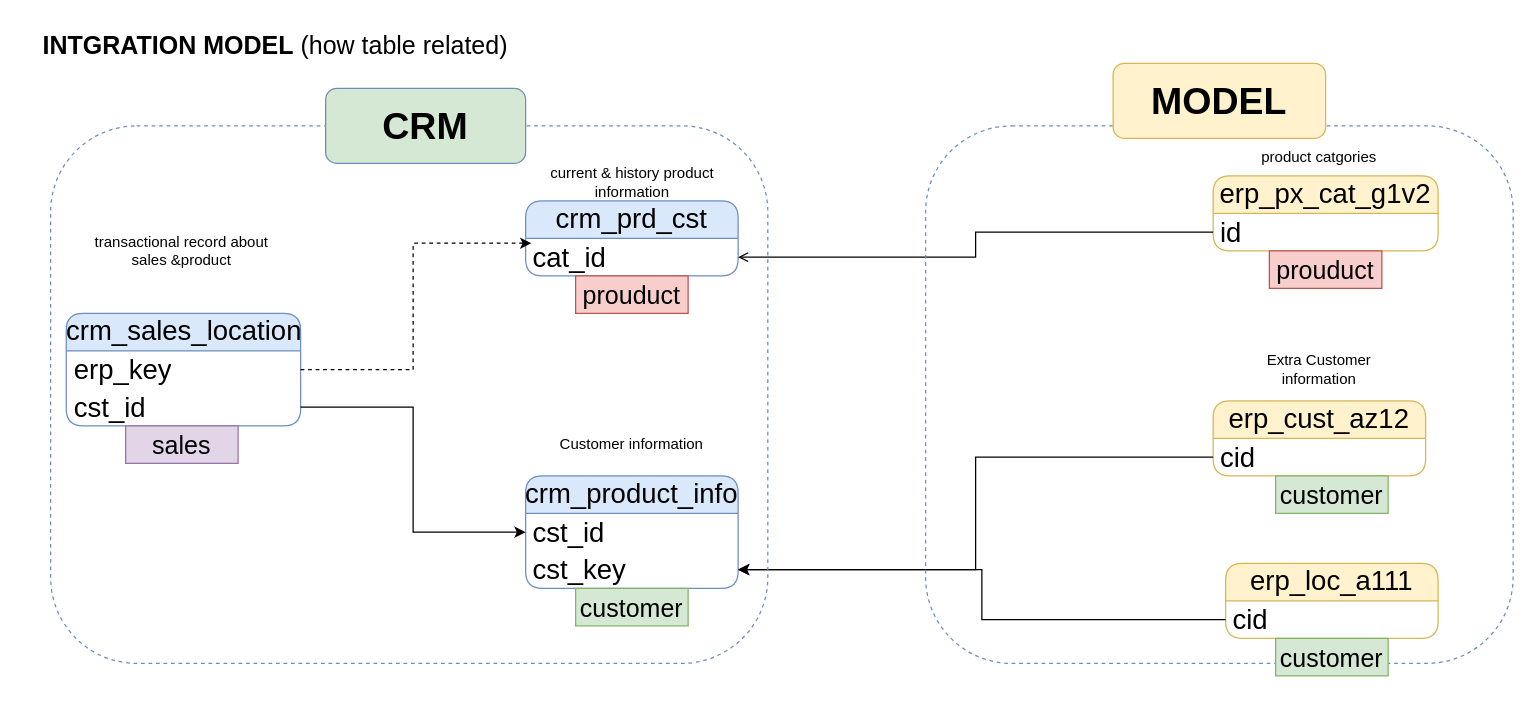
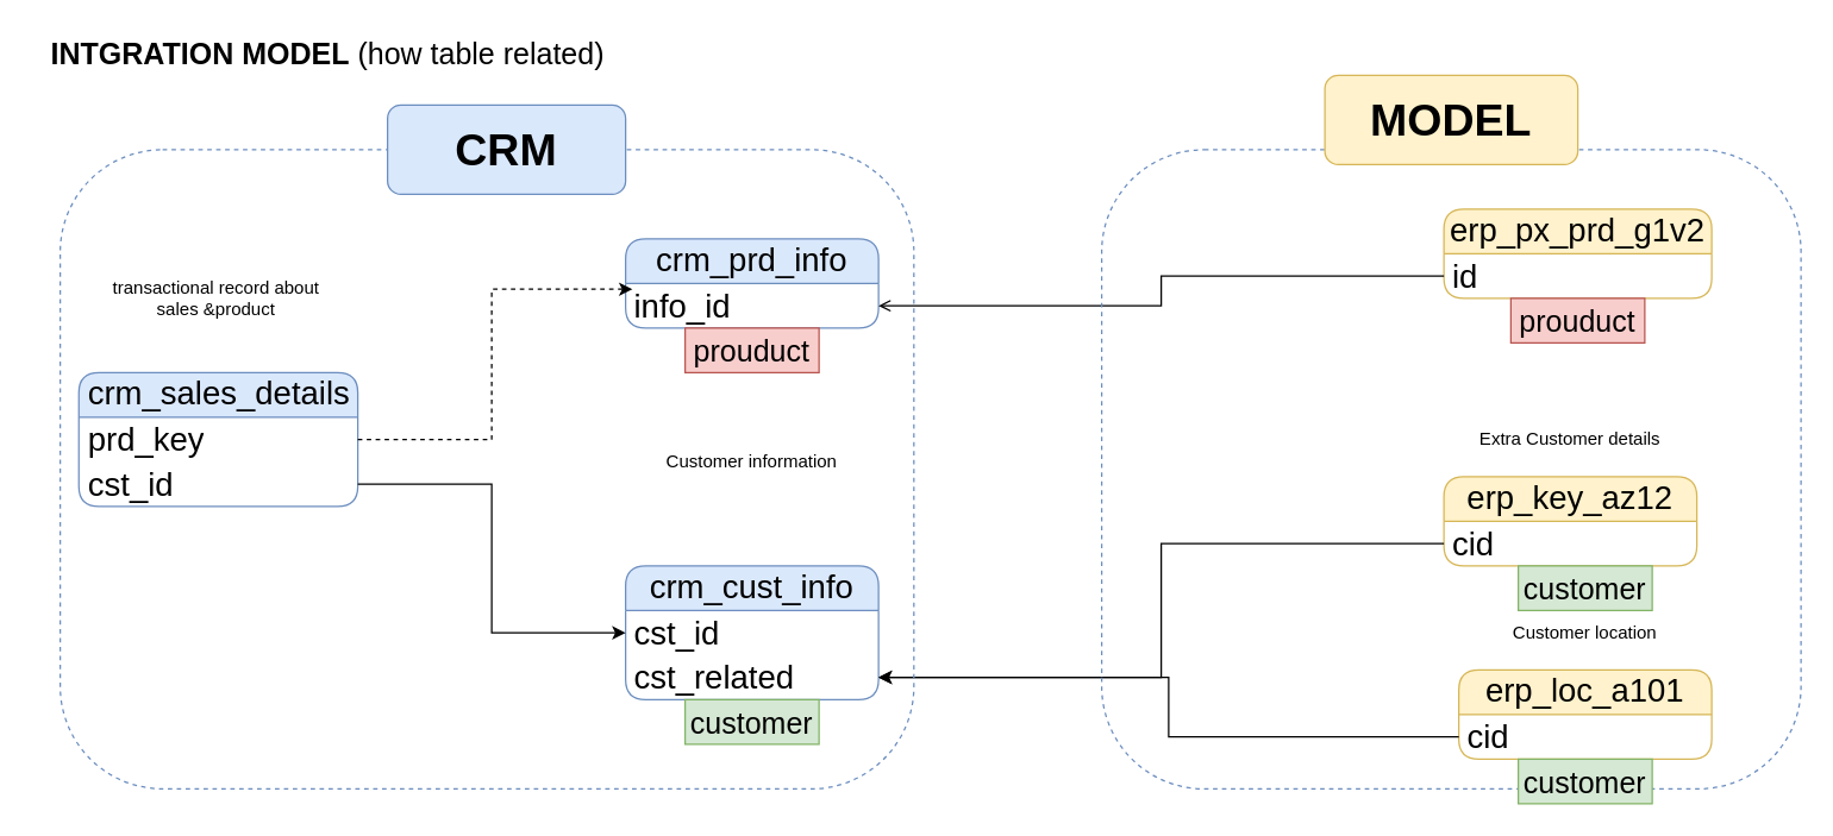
  <mxCell id="0" />
  <mxCell id="1" parent="0" />
- <mxCell id="2" value="crm_product_info" style="swimlane;fontStyle=0;childLayout=stackLayout;horizontal=1;startSize=30;horizontalStack=0;resizeParent=1;resizeParentMax=0;resizeLast=0;collapsible=1;marginBottom=0;whiteSpace=wrap;html=1;rounded=1;fillColor=#dae8fc;strokeColor=#6c8ebf;fontSize=22;" parent="1" vertex="1"><mxGeometry x="420" y="380" width="170" height="90" as="geometry" /></mxCell>
+ <mxCell id="2" value="crm_cust_info" style="swimlane;fontStyle=0;childLayout=stackLayout;horizontal=1;startSize=30;horizontalStack=0;resizeParent=1;resizeParentMax=0;resizeLast=0;collapsible=1;marginBottom=0;whiteSpace=wrap;html=1;rounded=1;fillColor=#dae8fc;strokeColor=#6c8ebf;fontSize=22;" parent="1" vertex="1"><mxGeometry x="420" y="380" width="170" height="90" as="geometry" /></mxCell>
  <mxCell id="3" value="cst_id" style="text;strokeColor=none;fillColor=none;align=left;verticalAlign=middle;spacingLeft=4;spacingRight=4;overflow=hidden;points=[[0,0.5],[1,0.5]];portConstraint=eastwest;rotatable=0;whiteSpace=wrap;html=1;fontSize=22;" parent="2" vertex="1"><mxGeometry y="30" width="170" height="30" as="geometry" /></mxCell>
- <mxCell id="4" value="cst_key" style="text;strokeColor=none;fillColor=none;align=left;verticalAlign=middle;spacingLeft=4;spacingRight=4;overflow=hidden;points=[[0,0.5],[1,0.5]];portConstraint=eastwest;rotatable=0;whiteSpace=wrap;html=1;fontSize=22;" parent="2" vertex="1"><mxGeometry y="60" width="170" height="30" as="geometry" /></mxCell>
- <mxCell id="5" value="Customer information" style="text;html=1;align=center;verticalAlign=middle;whiteSpace=wrap;rounded=0;" parent="1" vertex="1"><mxGeometry x="440" y="340" width="130" height="30" as="geometry" /></mxCell>
+ <mxCell id="4" value="cst_related" style="text;strokeColor=none;fillColor=none;align=left;verticalAlign=middle;spacingLeft=4;spacingRight=4;overflow=hidden;points=[[0,0.5],[1,0.5]];portConstraint=eastwest;rotatable=0;whiteSpace=wrap;html=1;fontSize=22;" parent="2" vertex="1"><mxGeometry y="60" width="170" height="30" as="geometry" /></mxCell>
+ <mxCell id="5" value="Customer information" style="text;html=1;align=center;verticalAlign=middle;whiteSpace=wrap;rounded=0;" parent="1" vertex="1"><mxGeometry x="440" y="295" width="130" height="30" as="geometry" /></mxCell>
  <mxCell id="6" value="&lt;font style=&quot;font-size: 20px;&quot;&gt;&lt;b&gt;INTGRATION MODEL&lt;/b&gt; (how table related)&lt;/font&gt;" style="text;html=1;align=center;verticalAlign=middle;whiteSpace=wrap;rounded=0;" parent="1" vertex="1"><mxGeometry x="20" y="20" width="400" height="30" as="geometry" /></mxCell>
- <mxCell id="7" value="crm_prd_cst" style="swimlane;fontStyle=0;childLayout=stackLayout;horizontal=1;startSize=30;horizontalStack=0;resizeParent=1;resizeParentMax=0;resizeLast=0;collapsible=1;marginBottom=0;whiteSpace=wrap;html=1;rounded=1;fillColor=#dae8fc;strokeColor=#6c8ebf;fontSize=22;" parent="1" vertex="1"><mxGeometry x="420" y="160" width="170" height="60" as="geometry" /></mxCell>
- <mxCell id="8" value="cat_id" style="text;strokeColor=none;fillColor=none;align=left;verticalAlign=middle;spacingLeft=4;spacingRight=4;overflow=hidden;points=[[0,0.5],[1,0.5]];portConstraint=eastwest;rotatable=0;whiteSpace=wrap;html=1;fontSize=22;" parent="7" vertex="1"><mxGeometry y="30" width="170" height="30" as="geometry" /></mxCell>
- <mxCell id="9" value="current &amp;amp; history product information" style="text;html=1;align=center;verticalAlign=middle;whiteSpace=wrap;rounded=0;" parent="1" vertex="1"><mxGeometry x="407.5" y="130" width="195" height="30" as="geometry" /></mxCell>
- <mxCell id="10" value="crm_sales_location" style="swimlane;fontStyle=0;childLayout=stackLayout;horizontal=1;startSize=30;horizontalStack=0;resizeParent=1;resizeParentMax=0;resizeLast=0;collapsible=1;marginBottom=0;whiteSpace=wrap;html=1;rounded=1;fillColor=#dae8fc;strokeColor=#6c8ebf;fontSize=22;" parent="1" vertex="1"><mxGeometry x="52.5" y="250" width="187.5" height="90" as="geometry" /></mxCell>
- <mxCell id="11" value="erp_key" style="text;strokeColor=none;fillColor=none;align=left;verticalAlign=middle;spacingLeft=4;spacingRight=4;overflow=hidden;points=[[0,0.5],[1,0.5]];portConstraint=eastwest;rotatable=0;whiteSpace=wrap;html=1;fontSize=22;" parent="10" vertex="1"><mxGeometry y="30" width="187.5" height="30" as="geometry" /></mxCell>
+ <mxCell id="7" value="crm_prd_info" style="swimlane;fontStyle=0;childLayout=stackLayout;horizontal=1;startSize=30;horizontalStack=0;resizeParent=1;resizeParentMax=0;resizeLast=0;collapsible=1;marginBottom=0;whiteSpace=wrap;html=1;rounded=1;fillColor=#dae8fc;strokeColor=#6c8ebf;fontSize=22;" parent="1" vertex="1"><mxGeometry x="420" y="160" width="170" height="60" as="geometry" /></mxCell>
+ <mxCell id="8" value="info_id" style="text;strokeColor=none;fillColor=none;align=left;verticalAlign=middle;spacingLeft=4;spacingRight=4;overflow=hidden;points=[[0,0.5],[1,0.5]];portConstraint=eastwest;rotatable=0;whiteSpace=wrap;html=1;fontSize=22;" parent="7" vertex="1"><mxGeometry y="30" width="170" height="30" as="geometry" /></mxCell>
+ <mxCell id="10" value="crm_sales_details" style="swimlane;fontStyle=0;childLayout=stackLayout;horizontal=1;startSize=30;horizontalStack=0;resizeParent=1;resizeParentMax=0;resizeLast=0;collapsible=1;marginBottom=0;whiteSpace=wrap;html=1;rounded=1;fillColor=#dae8fc;strokeColor=#6c8ebf;fontSize=22;" parent="1" vertex="1"><mxGeometry x="52.5" y="250" width="187.5" height="90" as="geometry" /></mxCell>
+ <mxCell id="11" value="prd_key" style="text;strokeColor=none;fillColor=none;align=left;verticalAlign=middle;spacingLeft=4;spacingRight=4;overflow=hidden;points=[[0,0.5],[1,0.5]];portConstraint=eastwest;rotatable=0;whiteSpace=wrap;html=1;fontSize=22;" parent="10" vertex="1"><mxGeometry y="30" width="187.5" height="30" as="geometry" /></mxCell>
  <mxCell id="12" value="cst_id" style="text;strokeColor=none;fillColor=none;align=left;verticalAlign=middle;spacingLeft=4;spacingRight=4;overflow=hidden;points=[[0,0.5],[1,0.5]];portConstraint=eastwest;rotatable=0;whiteSpace=wrap;html=1;fontSize=22;" parent="10" vertex="1"><mxGeometry y="60" width="187.5" height="30" as="geometry" /></mxCell>
  <mxCell id="13" value="transactional record about sales &amp;amp;product" style="text;html=1;align=center;verticalAlign=middle;whiteSpace=wrap;rounded=0;" parent="1" vertex="1"><mxGeometry x="70" y="185" width="150" height="30" as="geometry" /></mxCell>
  <mxCell id="14" style="edgeStyle=orthogonalEdgeStyle;rounded=0;orthogonalLoop=1;jettySize=auto;html=1;entryX=0.027;entryY=0.129;entryDx=0;entryDy=0;entryPerimeter=0;dashed=1;" parent="1" source="11" target="8" edge="1"><mxGeometry relative="1" as="geometry" /></mxCell>
  <mxCell id="15" style="edgeStyle=orthogonalEdgeStyle;rounded=0;orthogonalLoop=1;jettySize=auto;html=1;entryX=0;entryY=0.5;entryDx=0;entryDy=0;" parent="1" source="12" target="3" edge="1"><mxGeometry relative="1" as="geometry" /></mxCell>
- <mxCell id="16" value="erp_cust_az12" style="swimlane;fontStyle=0;childLayout=stackLayout;horizontal=1;startSize=30;horizontalStack=0;resizeParent=1;resizeParentMax=0;resizeLast=0;collapsible=1;marginBottom=0;whiteSpace=wrap;html=1;rounded=1;fillColor=#fff2cc;strokeColor=#d6b656;fontSize=22;" parent="1" vertex="1"><mxGeometry x="970" y="320" width="170" height="60" as="geometry" /></mxCell>
+ <mxCell id="16" value="erp_key_az12" style="swimlane;fontStyle=0;childLayout=stackLayout;horizontal=1;startSize=30;horizontalStack=0;resizeParent=1;resizeParentMax=0;resizeLast=0;collapsible=1;marginBottom=0;whiteSpace=wrap;html=1;rounded=1;fillColor=#fff2cc;strokeColor=#d6b656;fontSize=22;" parent="1" vertex="1"><mxGeometry x="970" y="320" width="170" height="60" as="geometry" /></mxCell>
  <mxCell id="17" value="cid" style="text;strokeColor=none;fillColor=none;align=left;verticalAlign=middle;spacingLeft=4;spacingRight=4;overflow=hidden;points=[[0,0.5],[1,0.5]];portConstraint=eastwest;rotatable=0;whiteSpace=wrap;html=1;fontSize=22;" parent="16" vertex="1"><mxGeometry y="30" width="170" height="30" as="geometry" /></mxCell>
- <mxCell id="18" value="Extra Customer information" style="text;html=1;align=center;verticalAlign=middle;whiteSpace=wrap;rounded=0;" parent="1" vertex="1"><mxGeometry x="990" y="280" width="130" height="30" as="geometry" /></mxCell>
+ <mxCell id="18" value="Extra Customer details" style="text;html=1;align=center;verticalAlign=middle;whiteSpace=wrap;rounded=0;" parent="1" vertex="1"><mxGeometry x="990" y="280" width="130" height="30" as="geometry" /></mxCell>
  <mxCell id="19" style="edgeStyle=orthogonalEdgeStyle;rounded=0;orthogonalLoop=1;jettySize=auto;html=1;entryX=1;entryY=0.5;entryDx=0;entryDy=0;" parent="1" source="17" target="4" edge="1"><mxGeometry relative="1" as="geometry" /></mxCell>
- <mxCell id="20" value="erp_loc_a111" style="swimlane;fontStyle=0;childLayout=stackLayout;horizontal=1;startSize=30;horizontalStack=0;resizeParent=1;resizeParentMax=0;resizeLast=0;collapsible=1;marginBottom=0;whiteSpace=wrap;html=1;rounded=1;fillColor=#fff2cc;strokeColor=#d6b656;fontSize=22;" parent="1" vertex="1"><mxGeometry x="980" y="450" width="170" height="60" as="geometry" /></mxCell>
+ <mxCell id="20" value="erp_loc_a101" style="swimlane;fontStyle=0;childLayout=stackLayout;horizontal=1;startSize=30;horizontalStack=0;resizeParent=1;resizeParentMax=0;resizeLast=0;collapsible=1;marginBottom=0;whiteSpace=wrap;html=1;rounded=1;fillColor=#fff2cc;strokeColor=#d6b656;fontSize=22;" parent="1" vertex="1"><mxGeometry x="980" y="450" width="170" height="60" as="geometry" /></mxCell>
  <mxCell id="21" value="cid" style="text;strokeColor=none;fillColor=none;align=left;verticalAlign=middle;spacingLeft=4;spacingRight=4;overflow=hidden;points=[[0,0.5],[1,0.5]];portConstraint=eastwest;rotatable=0;whiteSpace=wrap;html=1;fontSize=22;" parent="20" vertex="1"><mxGeometry y="30" width="170" height="30" as="geometry" /></mxCell>
+ <mxCell id="22" value="Customer location" style="text;html=1;align=center;verticalAlign=middle;whiteSpace=wrap;rounded=0;" parent="1" vertex="1"><mxGeometry x="1000" y="410" width="130" height="30" as="geometry" /></mxCell>
  <mxCell id="23" style="edgeStyle=orthogonalEdgeStyle;rounded=0;orthogonalLoop=1;jettySize=auto;html=1;entryX=1;entryY=0.5;entryDx=0;entryDy=0;" parent="1" source="21" target="4" edge="1"><mxGeometry relative="1" as="geometry" /></mxCell>
- <mxCell id="24" value="erp_px_cat_g1v2" style="swimlane;fontStyle=0;childLayout=stackLayout;horizontal=1;startSize=30;horizontalStack=0;resizeParent=1;resizeParentMax=0;resizeLast=0;collapsible=1;marginBottom=0;whiteSpace=wrap;html=1;rounded=1;fillColor=#fff2cc;strokeColor=#d6b656;fontSize=22;" parent="1" vertex="1"><mxGeometry x="970" y="140" width="180" height="60" as="geometry" /></mxCell>
+ <mxCell id="24" value="erp_px_prd_g1v2" style="swimlane;fontStyle=0;childLayout=stackLayout;horizontal=1;startSize=30;horizontalStack=0;resizeParent=1;resizeParentMax=0;resizeLast=0;collapsible=1;marginBottom=0;whiteSpace=wrap;html=1;rounded=1;fillColor=#fff2cc;strokeColor=#d6b656;fontSize=22;" parent="1" vertex="1"><mxGeometry x="970" y="140" width="180" height="60" as="geometry" /></mxCell>
  <mxCell id="25" value="id" style="text;strokeColor=none;fillColor=none;align=left;verticalAlign=middle;spacingLeft=4;spacingRight=4;overflow=hidden;points=[[0,0.5],[1,0.5]];portConstraint=eastwest;rotatable=0;whiteSpace=wrap;html=1;fontSize=22;" parent="24" vertex="1"><mxGeometry y="30" width="180" height="30" as="geometry" /></mxCell>
- <mxCell id="26" value="product catgories" style="text;html=1;align=center;verticalAlign=middle;whiteSpace=wrap;rounded=0;" parent="1" vertex="1"><mxGeometry x="990" y="110" width="130" height="30" as="geometry" /></mxCell>
  <mxCell id="27" style="edgeStyle=orthogonalEdgeStyle;rounded=0;orthogonalLoop=1;jettySize=auto;html=1;endArrow=open;" parent="1" source="25" target="8" edge="1"><mxGeometry relative="1" as="geometry" /></mxCell>
  <mxCell id="28" value="" style="rounded=1;whiteSpace=wrap;html=1;arcSize=16;fillColor=none;dashed=1;strokeColor=#6c8ebf;" parent="1" vertex="1"><mxGeometry x="40" y="100" width="573.75" height="430" as="geometry" /></mxCell>
- <mxCell id="29" value="&lt;b&gt;&lt;font style=&quot;font-size: 30px;&quot;&gt;CRM&lt;/font&gt;&lt;/b&gt;" style="rounded=1;whiteSpace=wrap;html=1;fillColor=#d5e8d4;strokeColor=#6c8ebf;" parent="1" vertex="1"><mxGeometry x="260" y="70" width="160" height="60" as="geometry" /></mxCell>
+ <mxCell id="29" value="&lt;b&gt;&lt;font style=&quot;font-size: 30px;&quot;&gt;CRM&lt;/font&gt;&lt;/b&gt;" style="rounded=1;whiteSpace=wrap;html=1;fillColor=#dae8fc;strokeColor=#6c8ebf;" parent="1" vertex="1"><mxGeometry x="260" y="70" width="160" height="60" as="geometry" /></mxCell>
  <mxCell id="30" value="" style="rounded=1;whiteSpace=wrap;html=1;arcSize=16;fillColor=none;dashed=1;strokeColor=#6c8ebf;" parent="1" vertex="1"><mxGeometry x="740" y="100" width="470" height="430" as="geometry" /></mxCell>
  <mxCell id="31" value="&lt;font style=&quot;font-size: 30px;&quot;&gt;&lt;b&gt;MODEL&lt;/b&gt;&lt;/font&gt;" style="rounded=1;whiteSpace=wrap;html=1;fillColor=#fff2cc;strokeColor=#d6b656;" parent="1" vertex="1"><mxGeometry x="890" y="50" width="170" height="60" as="geometry" /></mxCell>
  <mxCell id="32" value="&lt;font style=&quot;font-size: 20px;&quot;&gt;prouduct&lt;/font&gt;" style="text;html=1;strokeColor=#b85450;fillColor=#f8cecc;align=center;verticalAlign=middle;whiteSpace=wrap;overflow=hidden;" vertex="1" parent="1"><mxGeometry x="460" y="220" width="90" height="30" as="geometry" /></mxCell>
  <mxCell id="33" value="&lt;font style=&quot;font-size: 20px;&quot;&gt;prouduct&lt;/font&gt;" style="text;html=1;strokeColor=#b85450;fillColor=#f8cecc;align=center;verticalAlign=middle;whiteSpace=wrap;overflow=hidden;" vertex="1" parent="1"><mxGeometry x="1015" y="200" width="90" height="30" as="geometry" /></mxCell>
  <mxCell id="34" value="&lt;span style=&quot;font-size: 20px;&quot;&gt;customer&lt;/span&gt;" style="text;html=1;strokeColor=#82b366;fillColor=#d5e8d4;align=center;verticalAlign=middle;whiteSpace=wrap;overflow=hidden;" vertex="1" parent="1"><mxGeometry x="460" y="470" width="90" height="30" as="geometry" /></mxCell>
  <mxCell id="35" value="&lt;span style=&quot;font-size: 20px;&quot;&gt;customer&lt;/span&gt;" style="text;html=1;strokeColor=#82b366;fillColor=#d5e8d4;align=center;verticalAlign=middle;whiteSpace=wrap;overflow=hidden;" vertex="1" parent="1"><mxGeometry x="1020" y="510" width="90" height="30" as="geometry" /></mxCell>
  <mxCell id="36" value="&lt;span style=&quot;font-size: 20px;&quot;&gt;customer&lt;/span&gt;" style="text;html=1;strokeColor=#82b366;fillColor=#d5e8d4;align=center;verticalAlign=middle;whiteSpace=wrap;overflow=hidden;" vertex="1" parent="1"><mxGeometry x="1020" y="380" width="90" height="30" as="geometry" /></mxCell>
- <mxCell id="37" value="&lt;span style=&quot;font-size: 20px;&quot;&gt;sales&lt;/span&gt;" style="text;html=1;strokeColor=#9673a6;fillColor=#e1d5e7;align=center;verticalAlign=middle;whiteSpace=wrap;overflow=hidden;" vertex="1" parent="1"><mxGeometry x="100" y="340" width="90" height="30" as="geometry" /></mxCell>
